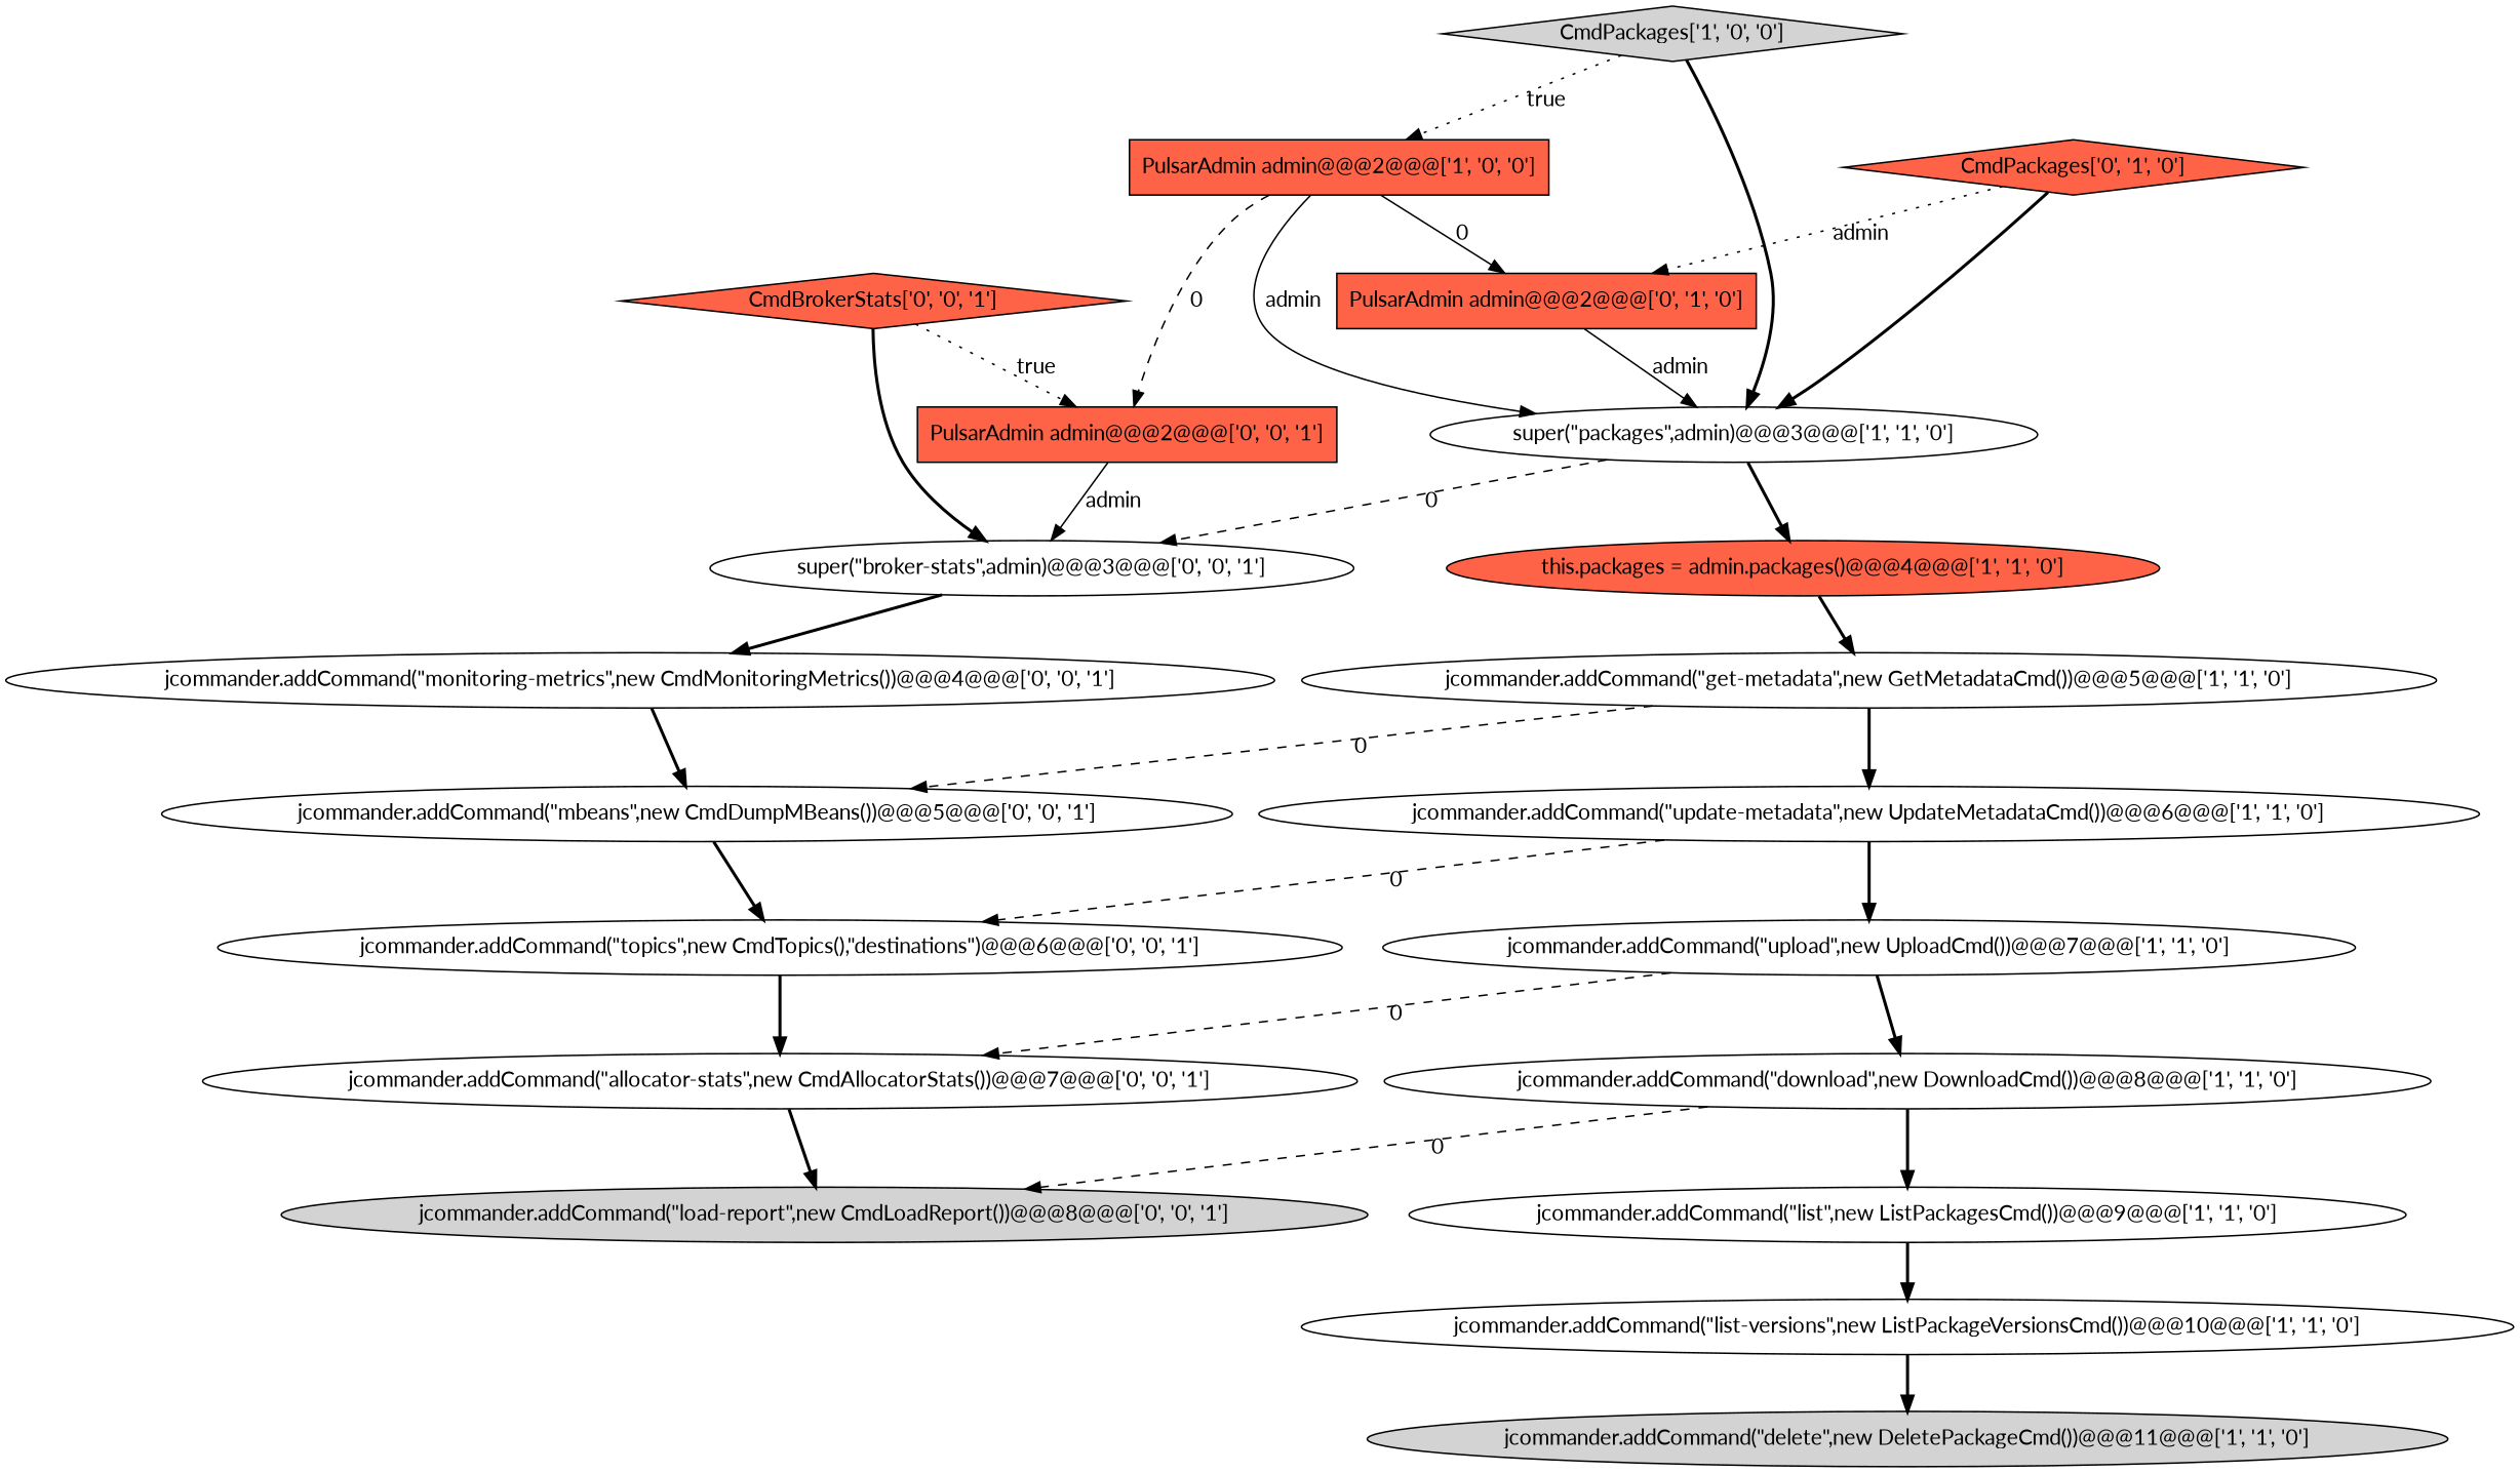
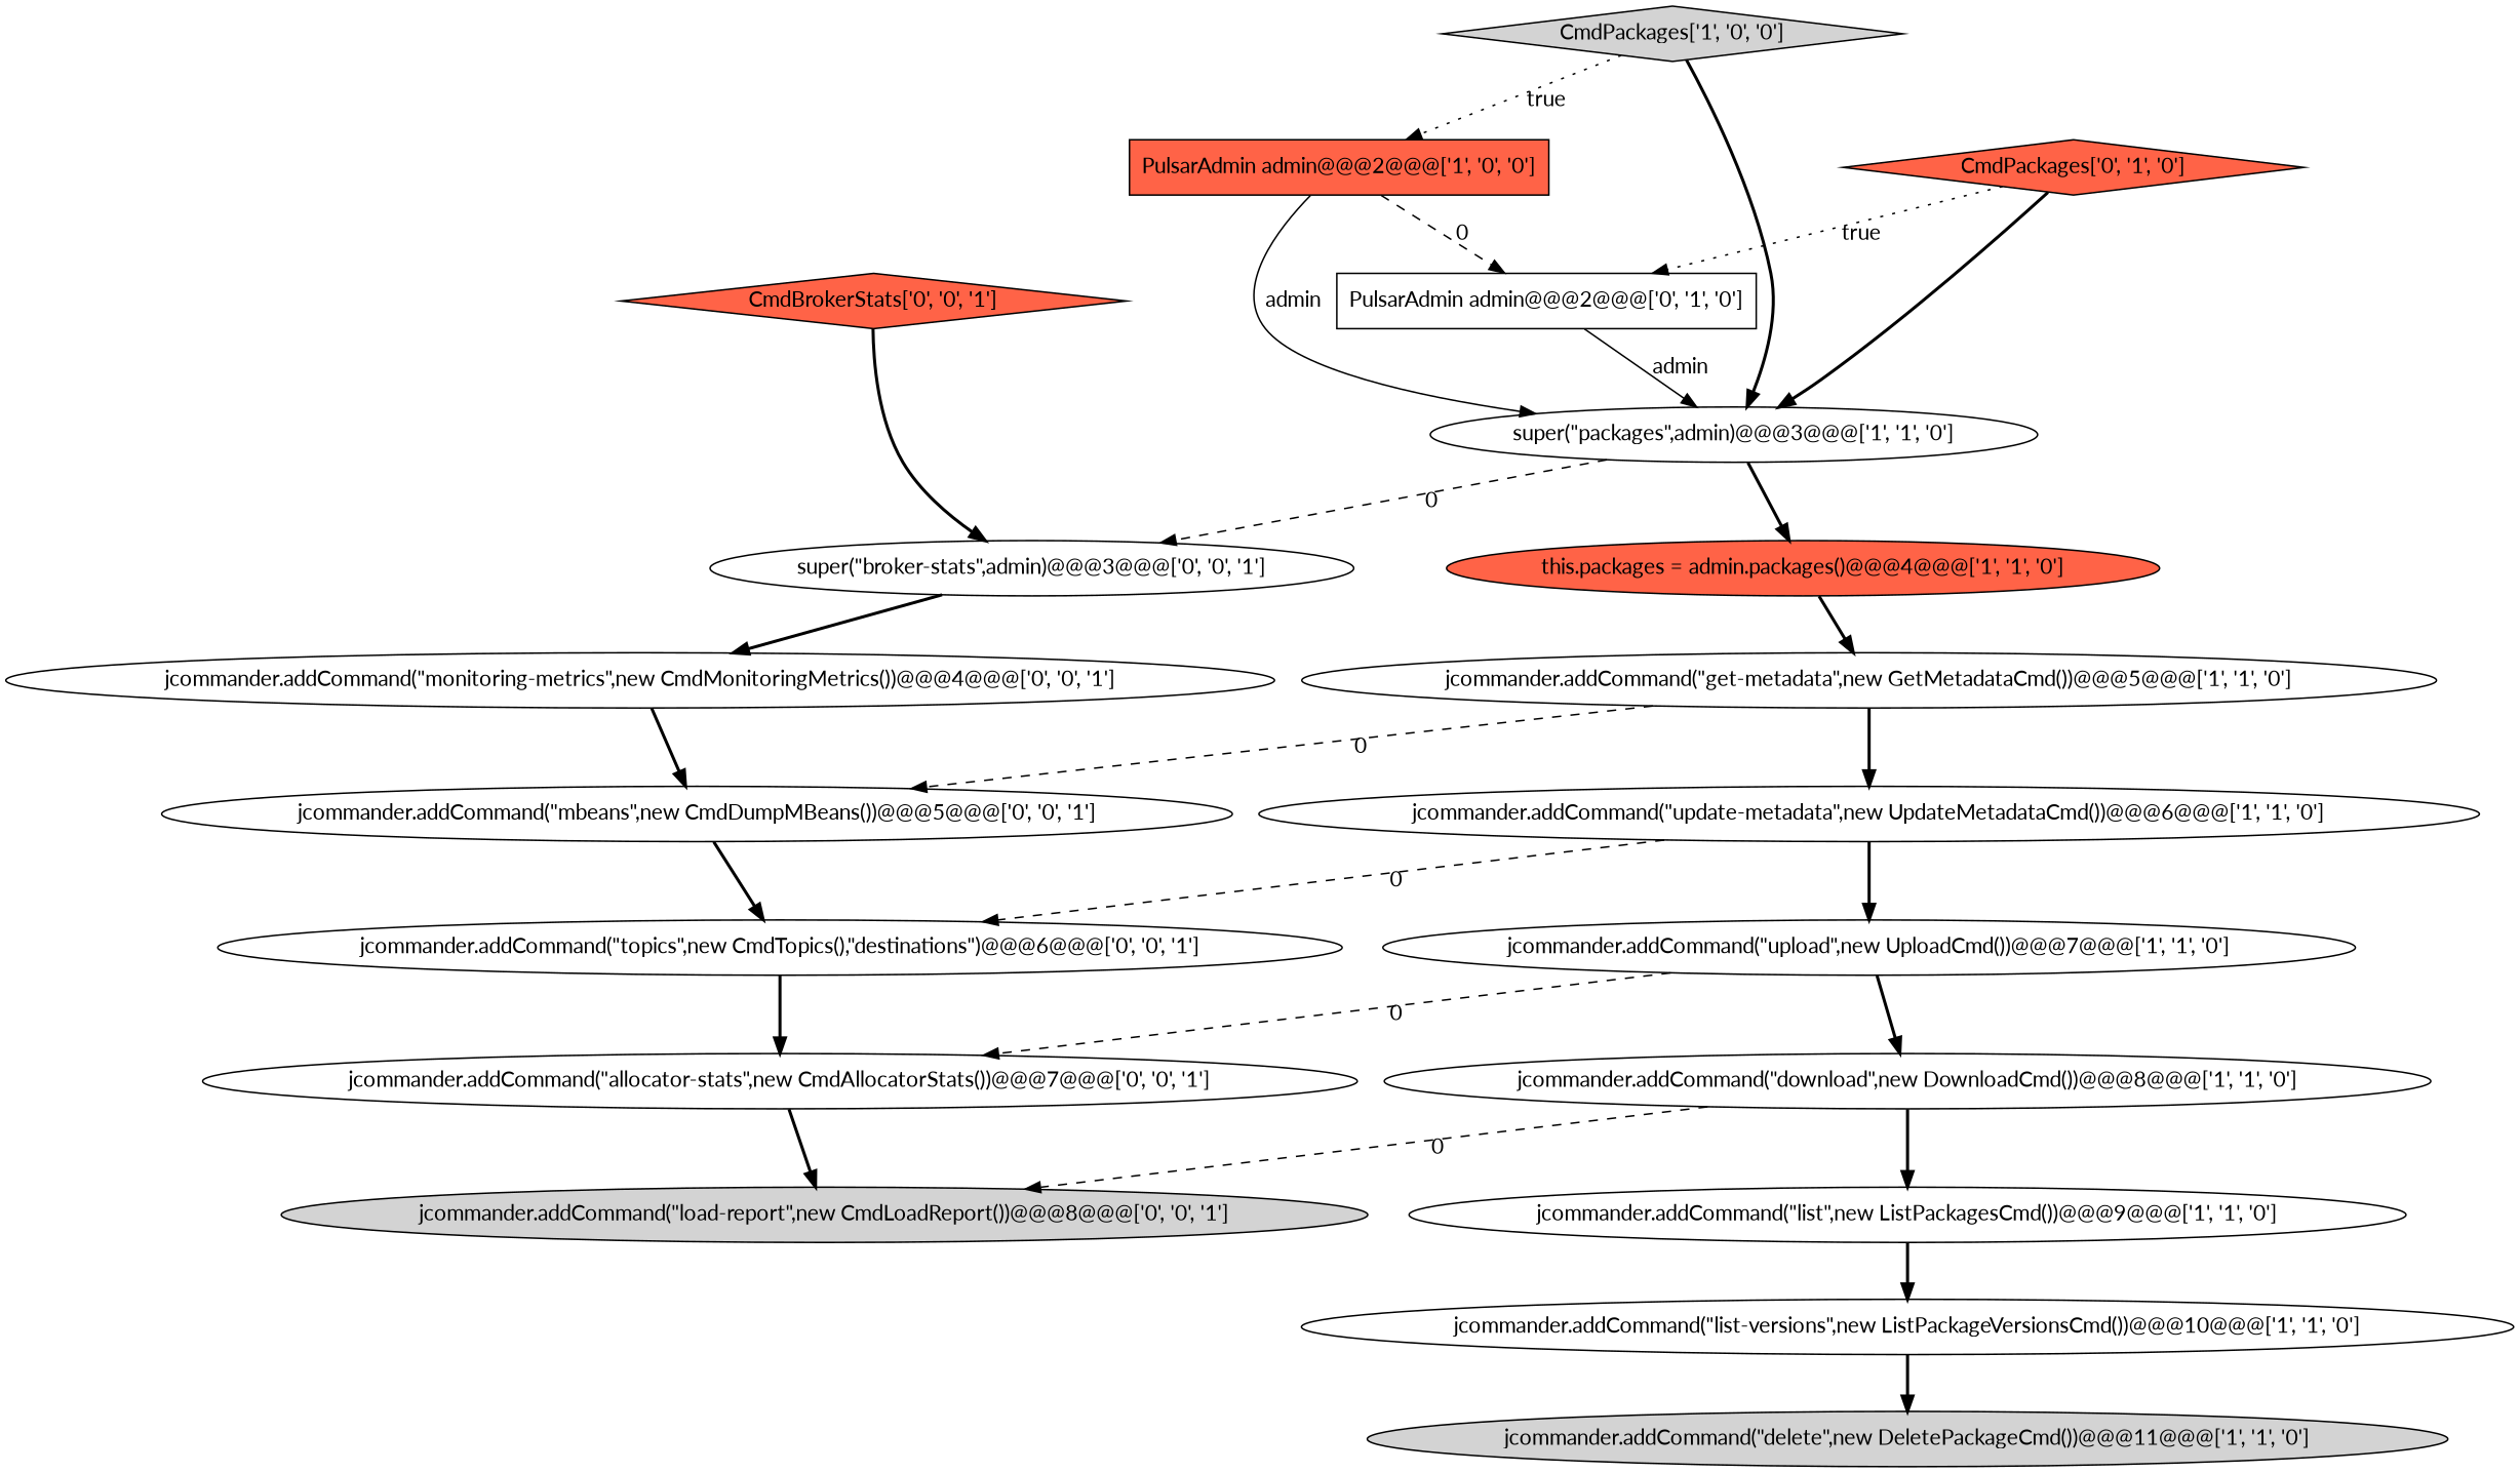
  digraph {
    fontname=Lato
    node [fillcolor=white fontname=Lato shape=ellipse style=filled]
    edge [fontname=Lato style=bold]
    n1 [label="jcommander.addCommand(\"upload\",new UploadCmd())@@@7@@@['1', '1', '0']"]
    n2 [label="jcommander.addCommand(\"download\",new DownloadCmd())@@@8@@@['1', '1', '0']"]
    n3 [label="jcommander.addCommand(\"allocator-stats\",new CmdAllocatorStats())@@@7@@@['0', '0', '1']"]
    n4 [label="jcommander.addCommand(\"list\",new ListPackagesCmd())@@@9@@@['1', '1', '0']"]
    n5 [fillcolor=lightgray label="jcommander.addCommand(\"load-report\",new CmdLoadReport())@@@8@@@['0', '0', '1']"]
    n6 [fillcolor=tomato label="CmdBrokerStats['0', '0', '1']" shape=diamond]
-   n7 [fillcolor=tomato label="PulsarAdmin admin@@@2@@@['0', '0', '1']" shape=box]
    n8 [label="super(\"broker-stats\",admin)@@@3@@@['0', '0', '1']"]
    n9 [label="jcommander.addCommand(\"monitoring-metrics\",new CmdMonitoringMetrics())@@@4@@@['0', '0', '1']"]
    n10 [fillcolor=lightgray label="CmdPackages['1', '0', '0']" shape=diamond]
    n11 [fillcolor=tomato label="PulsarAdmin admin@@@2@@@['1', '0', '0']" shape=box]
    n12 [label="super(\"packages\",admin)@@@3@@@['1', '1', '0']"]
-   n13 [fillcolor=tomato label="PulsarAdmin admin@@@2@@@['0', '1', '0']" shape=box]
+   n13 [label="PulsarAdmin admin@@@2@@@['0', '1', '0']" shape=box]
    n14 [fillcolor=tomato label="this.packages = admin.packages()@@@4@@@['1', '1', '0']"]
    n15 [label="jcommander.addCommand(\"get-metadata\",new GetMetadataCmd())@@@5@@@['1', '1', '0']"]
    n16 [label="jcommander.addCommand(\"update-metadata\",new UpdateMetadataCmd())@@@6@@@['1', '1', '0']"]
    n17 [label="jcommander.addCommand(\"mbeans\",new CmdDumpMBeans())@@@5@@@['0', '0', '1']"]
    n18 [label="jcommander.addCommand(\"topics\",new CmdTopics(),\"destinations\")@@@6@@@['0', '0', '1']"]
    n19 [label="jcommander.addCommand(\"list-versions\",new ListPackageVersionsCmd())@@@10@@@['1', '1', '0']"]
    n20 [fillcolor=lightgray label="jcommander.addCommand(\"delete\",new DeletePackageCmd())@@@11@@@['1', '1', '0']"]
    n21 [fillcolor=tomato label="CmdPackages['0', '1', '0']" shape=diamond]
    n1 -> n2
    n1 -> n3 [label=0 style=dashed]
    n2 -> n4
    n2 -> n5 [label=0 style=dashed]
    n3 -> n5
    n4 -> n19
-   n6 -> n7 [label=true style=dotted]
    n6 -> n8
-   n7 -> n8 [label=admin style=solid]
    n8 -> n9
    n9 -> n17
    n10 -> n11 [label=true style=dotted]
    n10 -> n12
-   n11 -> n7 [label=0 style=dashed]
    n11 -> n12 [label=admin style=solid]
-   n11 -> n13 [label=0 style=solid]
+   n11 -> n13 [label=0 style=dashed]
    n12 -> n8 [label=0 style=dashed]
    n12 -> n14
    n13 -> n12 [label=admin style=solid]
    n14 -> n15
    n15 -> n16
    n15 -> n17 [label=0 style=dashed]
    n16 -> n1
    n16 -> n18 [label=0 style=dashed]
    n17 -> n18
    n18 -> n3
    n19 -> n20
    n21 -> n12
-   n21 -> n13 [label=admin style=dotted]
+   n21 -> n13 [label=true style=dotted]
  }
